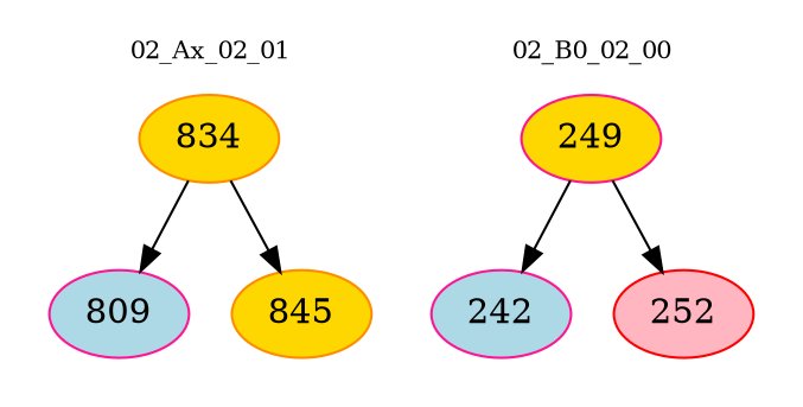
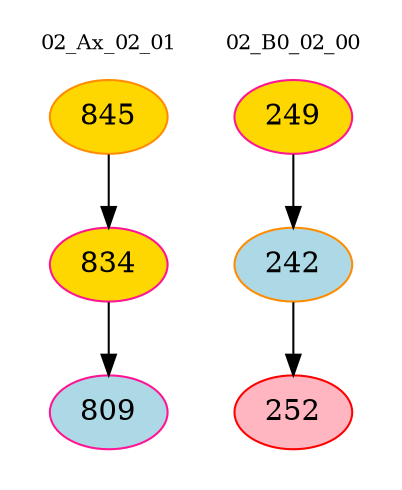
  digraph {
    node [color=deeppink fillcolor=gold style=filled]
    edge [color=black]
-   n1 [color=darkorange label=834]
+   n1 [label=834]
    n2 [fillcolor=lightblue label=809]
    n3 [color=darkorange label=845]
    n4 [label=249]
-   n5 [fillcolor=lightblue label=242]
+   n5 [color=darkorange fillcolor=lightblue label=242]
    n6 [color=red fillcolor=lightpink label=252]
    subgraph cluster_1 {
      color=white
      fontsize=10
      label="02_Ax_02_01"
      n1
      n2
      n3
    }
    subgraph cluster_2 {
      color=white
      fontsize=10
      label="02_B0_02_00"
      n4
      n5
      n6
    }
    n1 -> n2
-   n1 -> n3
+   n3 -> n1
    n4 -> n5
-   n4 -> n6
+   n5 -> n6
  }
